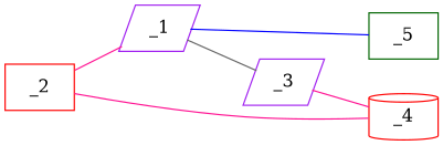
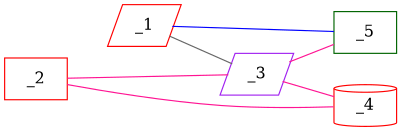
  graph {
    rankdir=LR
    node [color=purple shape=parallelogram]
    edge [color=deeppink valence=1]
-   _1 [x=68 y=8]
+   _1 [color=red x=68 y=8]
    _3 [x=80 y=27]
    _5 [color=darkgreen shape=box x=92 y=24]
    _2 [color=red shape=box x=77 y=34]
    _4 [color=red shape=cylinder x=87 y=39]
    _1 -- _3 [color=gray40]
    _1 -- _5 [color=blue valence=2]
+   _3 -- _5 [valence=2]
    _3 -- _4
-   _2 -- _1 [valence=2]
+   _2 -- _3 [valence=2]
    _2 -- _4
  }
